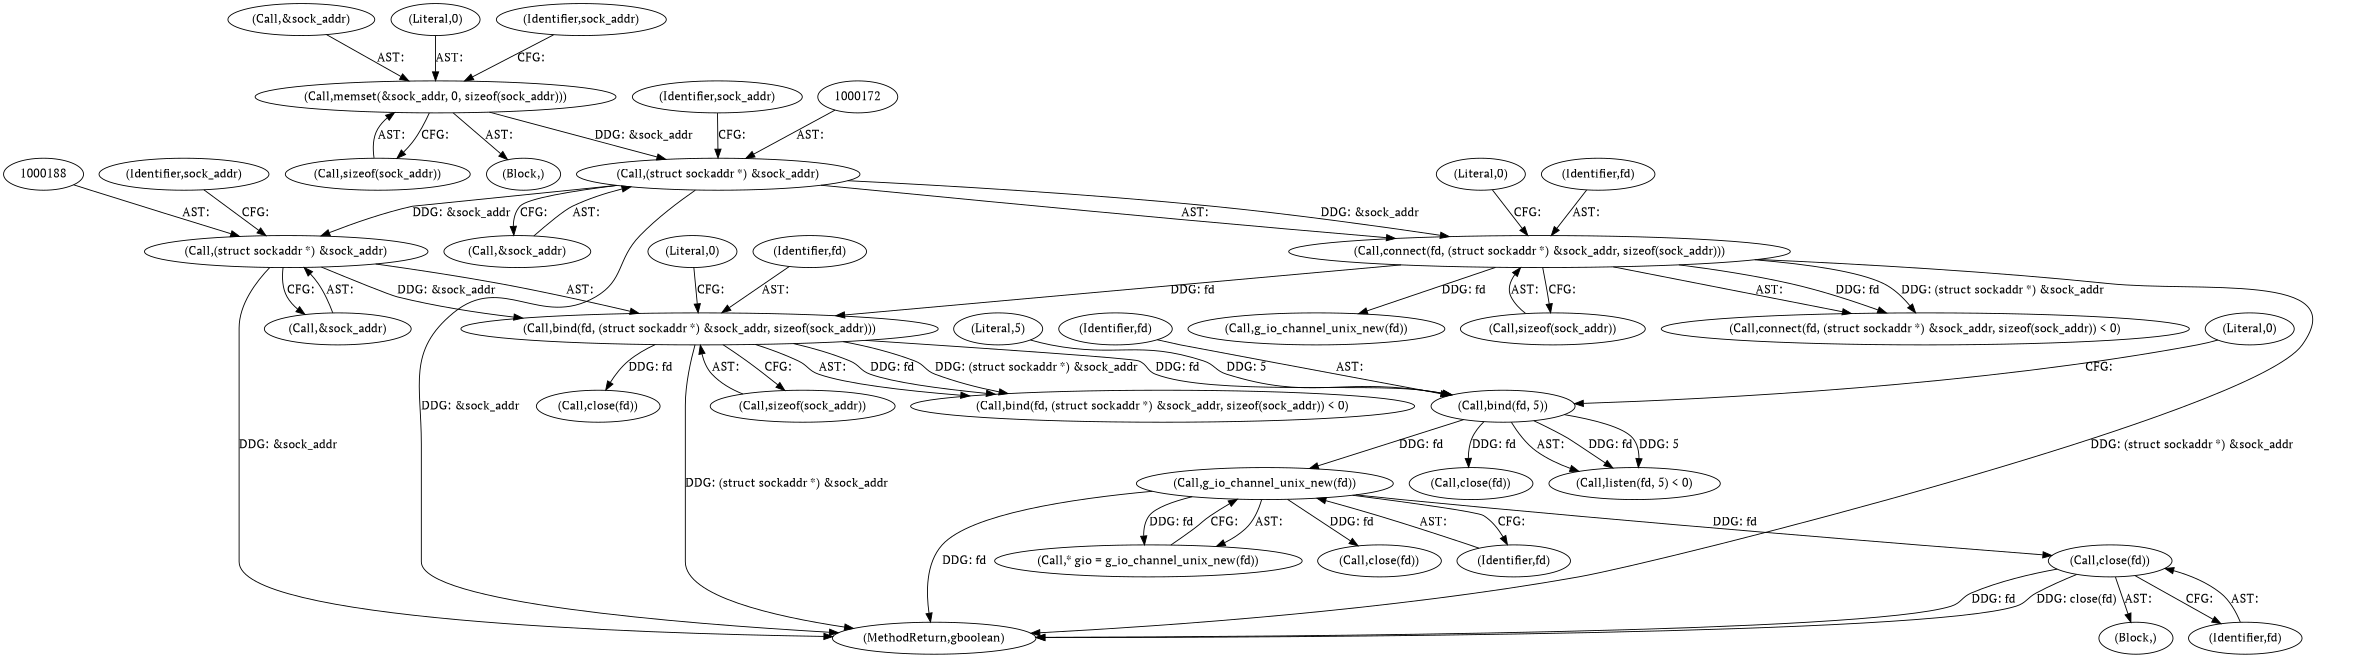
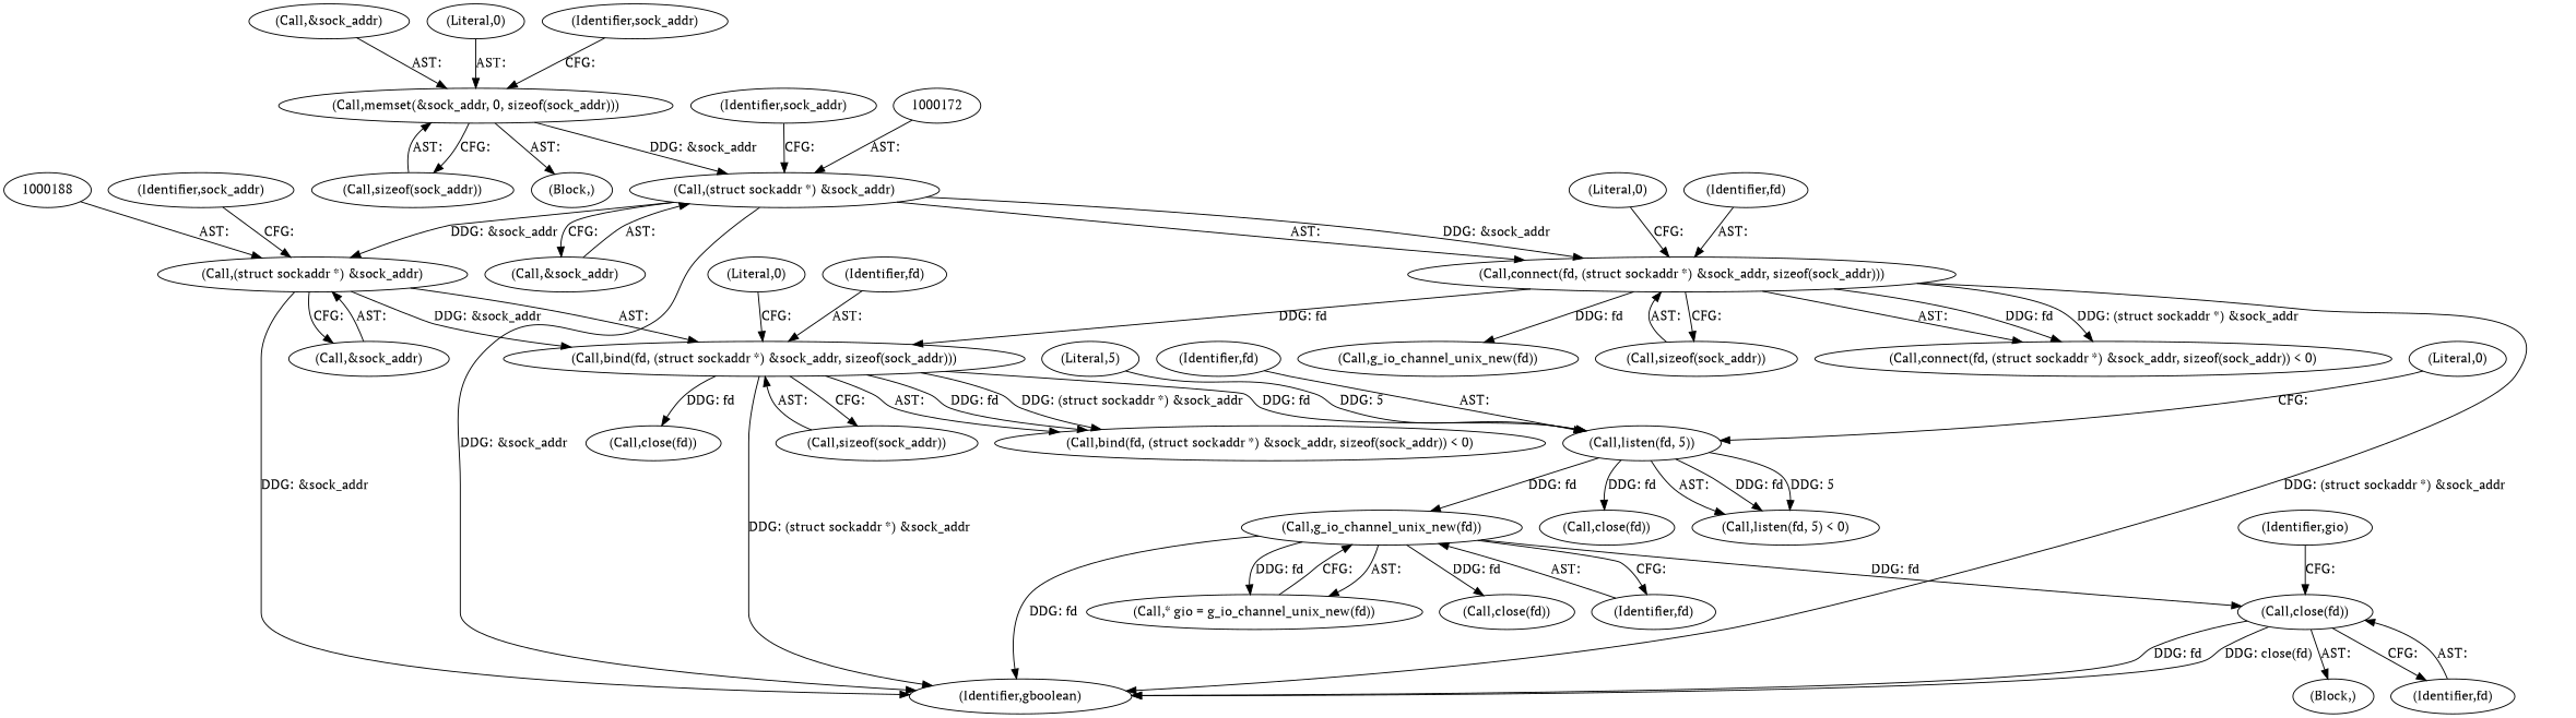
  digraph {
    fontname="PT Serif"
    node [fontname="PT Serif"]
    edge [fontname="PT Serif"]
    n1 [label="(Call,close(fd))"]
    n2 [label="(Block,)"]
-   n3 [label="(MethodReturn,gboolean)"]
+   n3 [label="(Identifier,gboolean)"]
    n4 [label="(Identifier,fd)"]
    n5 [label="(Call,g_io_channel_unix_new(fd))"]
    n6 [label="(Identifier,fd)"]
    n7 [label="(Call,* gio = g_io_channel_unix_new(fd))"]
    n8 [label="(Call,close(fd))"]
-   n9 [label="(Call,bind(fd, 5))"]
+   n9 [label="(Call,listen(fd, 5))"]
    n10 [label="(Call,listen(fd, 5) < 0)"]
    n11 [label="(Call,close(fd))"]
    n12 [label="(Literal,5)"]
    n13 [label="(Call,bind(fd, (struct sockaddr *) &sock_addr, sizeof(sock_addr)))"]
    n14 [label="(Call,sizeof(sock_addr))"]
    n15 [label="(Call,bind(fd, (struct sockaddr *) &sock_addr, sizeof(sock_addr)) < 0)"]
    n16 [label="(Call,close(fd))"]
    n17 [label="(Call,connect(fd, (struct sockaddr *) &sock_addr, sizeof(sock_addr)))"]
    n18 [label="(Call,g_io_channel_unix_new(fd))"]
    n19 [label="(Call,sizeof(sock_addr))"]
    n20 [label="(Call,connect(fd, (struct sockaddr *) &sock_addr, sizeof(sock_addr)) < 0)"]
    n21 [label="(Call,(struct sockaddr *) &sock_addr)"]
    n22 [label="(Call,(struct sockaddr *) &sock_addr)"]
    n23 [label="(Call,&sock_addr)"]
    n24 [label="(Call,&sock_addr)"]
    n25 [label="(Call,memset(&sock_addr, 0, sizeof(sock_addr)))"]
    n26 [label="(Block,)"]
    n27 [label="(Call,sizeof(sock_addr))"]
    n28 [label="(Identifier,fd)"]
    n29 [label="(Literal,0)"]
    n30 [label="(Identifier,fd)"]
    n31 [label="(Call,&sock_addr)"]
    n32 [label="(Literal,0)"]
    n33 [label="(Identifier,sock_addr)"]
    n34 [label="(Identifier,sock_addr)"]
    n35 [label="(Identifier,sock_addr)"]
    n36 [label="(Identifier,fd)"]
+   n37 [label="(Identifier,gio)"]
    n38 [label="(Literal,0)"]
    n39 [label="(Literal,0)"]
    1000172
    1000188
    n1 -> n2 [label="AST: "]
    n1 -> n3 [label="DDG: fd"]
    n1 -> n3 [label="DDG: close(fd)"]
    n1 -> n4 [label="CFG: "]
    n4 -> n1 [label="AST: "]
    n5 -> n1 [label="DDG: fd"]
    n5 -> n3 [label="DDG: fd"]
    n5 -> n6 [label="CFG: "]
    n5 -> n7 [label="AST: "]
    n5 -> n7 [label="DDG: fd"]
    n5 -> n8 [label="DDG: fd"]
    n6 -> n5 [label="AST: "]
    n7 -> n5 [label="CFG: "]
    n9 -> n5 [label="DDG: fd"]
    n9 -> n10 [label="AST: "]
    n9 -> n10 [label="DDG: fd"]
    n9 -> n10 [label="DDG: 5"]
    n9 -> n11 [label="DDG: fd"]
    n12 -> n9 [label="DDG: 5"]
    n13 -> n3 [label="DDG: (struct sockaddr *) &sock_addr"]
    n13 -> n9 [label="DDG: fd"]
    n13 -> n14 [label="CFG: "]
    n13 -> n15 [label="AST: "]
    n13 -> n15 [label="DDG: fd"]
    n13 -> n15 [label="DDG: (struct sockaddr *) &sock_addr"]
    n13 -> n16 [label="DDG: fd"]
    n14 -> n13 [label="AST: "]
    n17 -> n3 [label="DDG: (struct sockaddr *) &sock_addr"]
    n17 -> n13 [label="DDG: fd"]
    n17 -> n18 [label="DDG: fd"]
    n17 -> n19 [label="CFG: "]
    n17 -> n20 [label="AST: "]
    n17 -> n20 [label="DDG: fd"]
    n17 -> n20 [label="DDG: (struct sockaddr *) &sock_addr"]
    n19 -> n17 [label="AST: "]
    n21 -> n3 [label="DDG: &sock_addr"]
    n21 -> n17 [label="AST: "]
    n21 -> n17 [label="DDG: &sock_addr"]
    n21 -> n22 [label="DDG: &sock_addr"]
    n21 -> n23 [label="CFG: "]
    n22 -> n3 [label="DDG: &sock_addr"]
    n22 -> n13 [label="AST: "]
    n22 -> n13 [label="DDG: &sock_addr"]
    n22 -> n24 [label="CFG: "]
    n23 -> n21 [label="AST: "]
    n24 -> n22 [label="AST: "]
    n25 -> n21 [label="DDG: &sock_addr"]
    n25 -> n26 [label="AST: "]
    n25 -> n27 [label="CFG: "]
    n27 -> n25 [label="AST: "]
    n28 -> n13 [label="AST: "]
    n29 -> n17 [label="CFG: "]
    n30 -> n9 [label="AST: "]
    n31 -> n25 [label="AST: "]
    n32 -> n25 [label="AST: "]
    n33 -> n25 [label="CFG: "]
    n34 -> n21 [label="CFG: "]
    n35 -> n22 [label="CFG: "]
    n36 -> n17 [label="AST: "]
+   n37 -> n1 [label="CFG: "]
    n38 -> n9 [label="CFG: "]
    n39 -> n13 [label="CFG: "]
    1000172 -> n21 [label="AST: "]
    1000188 -> n22 [label="AST: "]
  }
